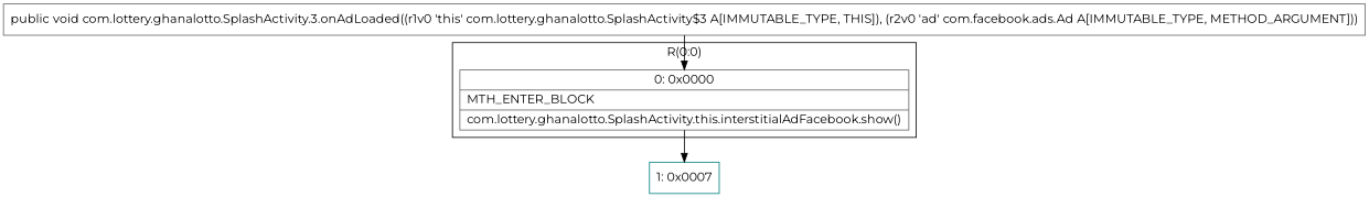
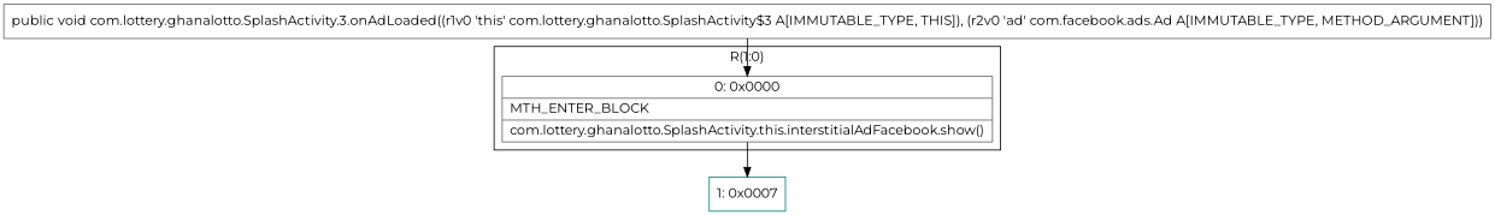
  digraph {
    fontname=Montserrat
    node [color=gray40 shape=record fontname=Montserrat]
    edge [fontname=Montserrat]
    n1 [label="{0\:\ 0x0000|MTH_ENTER_BLOCK\l|com.lottery.ghanalotto.SplashActivity.this.interstitialAdFacebook.show()\l}"]
    n2 [color=teal label="{1\:\ 0x0007}"]
    n3 [label="{public void com.lottery.ghanalotto.SplashActivity.3.onAdLoaded((r1v0 'this' com.lottery.ghanalotto.SplashActivity$3 A[IMMUTABLE_TYPE, THIS]), (r2v0 'ad' com.facebook.ads.Ad A[IMMUTABLE_TYPE, METHOD_ARGUMENT])) }"]
    subgraph cluster_1 {
-     label="R(0:0)"
+     label="R(1:0)"
      n1
    }
    n1 -> n2
    n3 -> n1
  }
